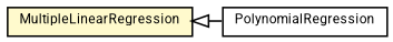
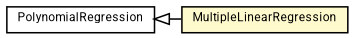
  digraph {
    nodesep=0.15
    rankdir=LR
    ranksep=0.25
    node [fontcolor=black fontname=Roboto fontsize=8 margin=0 shape=plaintext]
    n1 [height=0 label=<<table title="de.lmu.ifi.dbs.elki.math.statistics.PolynomialRegression" border="0" cellborder="1" cellspacing="0" cellpadding="2" href="PolynomialRegression.html" target="_parent"> 		<tr><td><table border="0" cellspacing="0" cellpadding="1"> 		<tr><td align="center" balign="center"> <font face="Roboto">PolynomialRegression</font> </td></tr> 		</table></td></tr> 		</table>> width=0]
    n2 [height=0 label=<<table title="de.lmu.ifi.dbs.elki.math.statistics.MultipleLinearRegression" border="0" cellborder="1" cellspacing="0" cellpadding="2" bgcolor="lemonChiffon" href="MultipleLinearRegression.html" target="_parent"> 		<tr><td><table border="0" cellspacing="0" cellpadding="1"> 		<tr><td align="center" balign="center"> <font face="Roboto">MultipleLinearRegression</font> </td></tr> 		</table></td></tr> 		</table>> width=0]
-   n2 -> n1 [arrowtail=empty color=black dir=back fontname=Roboto fontsize=7 labelfontname=Roboto labelfontsize=7 weight=10]
+   n1 -> n2 [arrowtail=empty color=black dir=back fontname=Roboto fontsize=7 labelfontname=Roboto labelfontsize=7 weight=10]
  }
